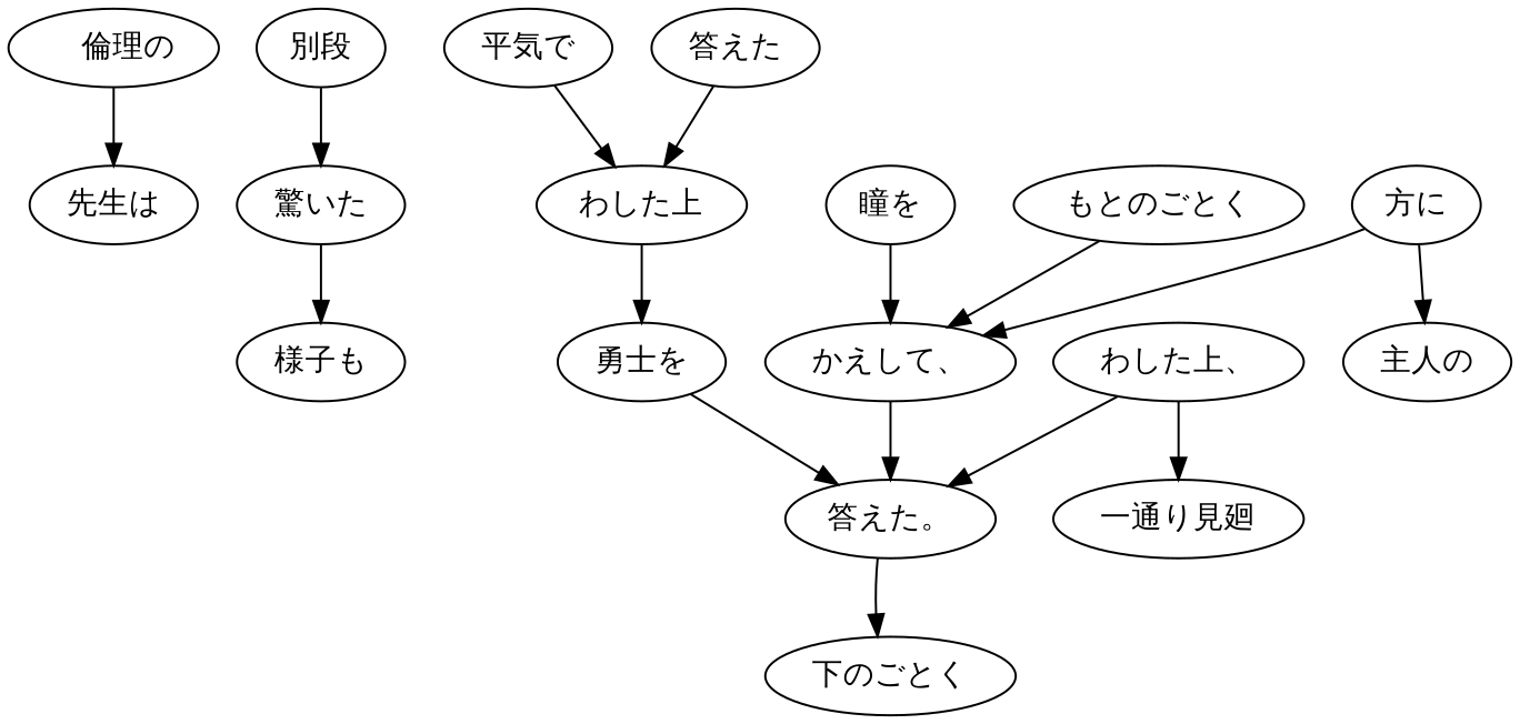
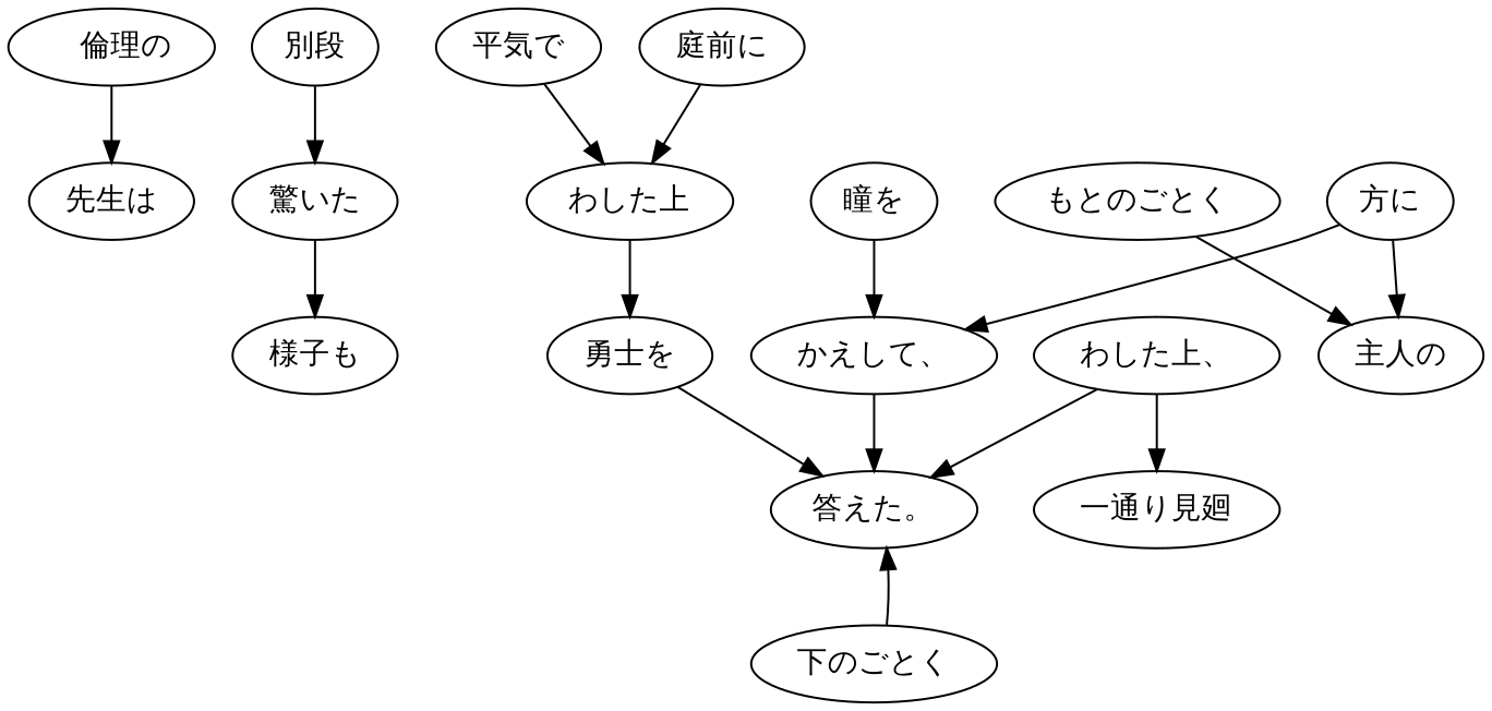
  digraph {
    fontname="Comic Neue"
    node [fontname="Comic Neue"]
    edge [fontname="Comic Neue"]
    n1 [label="　倫理の"]
    n2 [label="先生は"]
    n3 [label="別段"]
    n4 [label="驚いた"]
    n5 [label="様子も"]
    n6 [label="答えた。"]
    n7 [label="平気で"]
    n8 [label="わした上"]
    n9 [label="勇士を"]
-   n10 [label="答えた"]
+   n10 [label="庭前に"]
    n11 [label="一通り見廻"]
    n12 [label="わした上、"]
    n13 [label="もとのごとく"]
    n14 [label="かえして、"]
    n15 [label="瞳を"]
    n16 [label="主人の"]
    n17 [label="方に"]
    n18 [label="下のごとく"]
    n1 -> n2
    n3 -> n4
    n4 -> n5
    n7 -> n8
    n8 -> n9
    n9 -> n6
    n10 -> n8
    n12 -> n6
    n12 -> n11
-   n13 -> n14
+   n13 -> n16
    n14 -> n6
    n15 -> n14
    n17 -> n14
    n17 -> n16
-   n6 -> n18
+   n18 -> n6
  }
